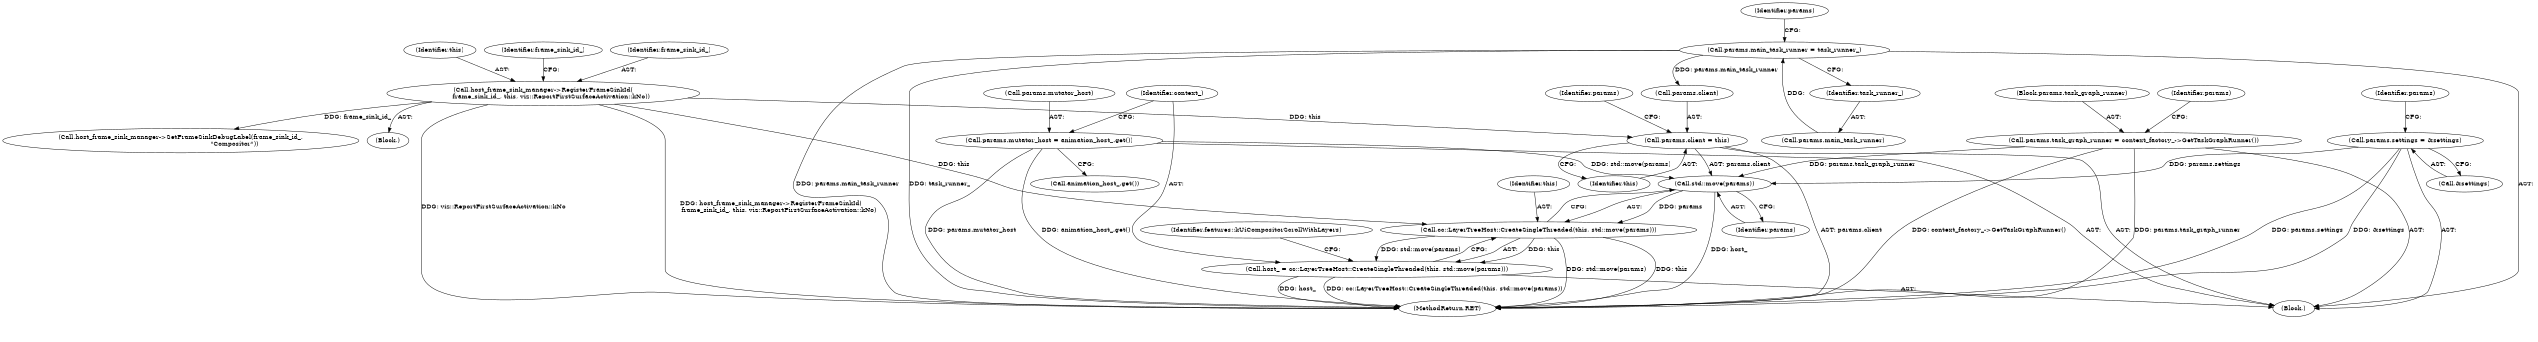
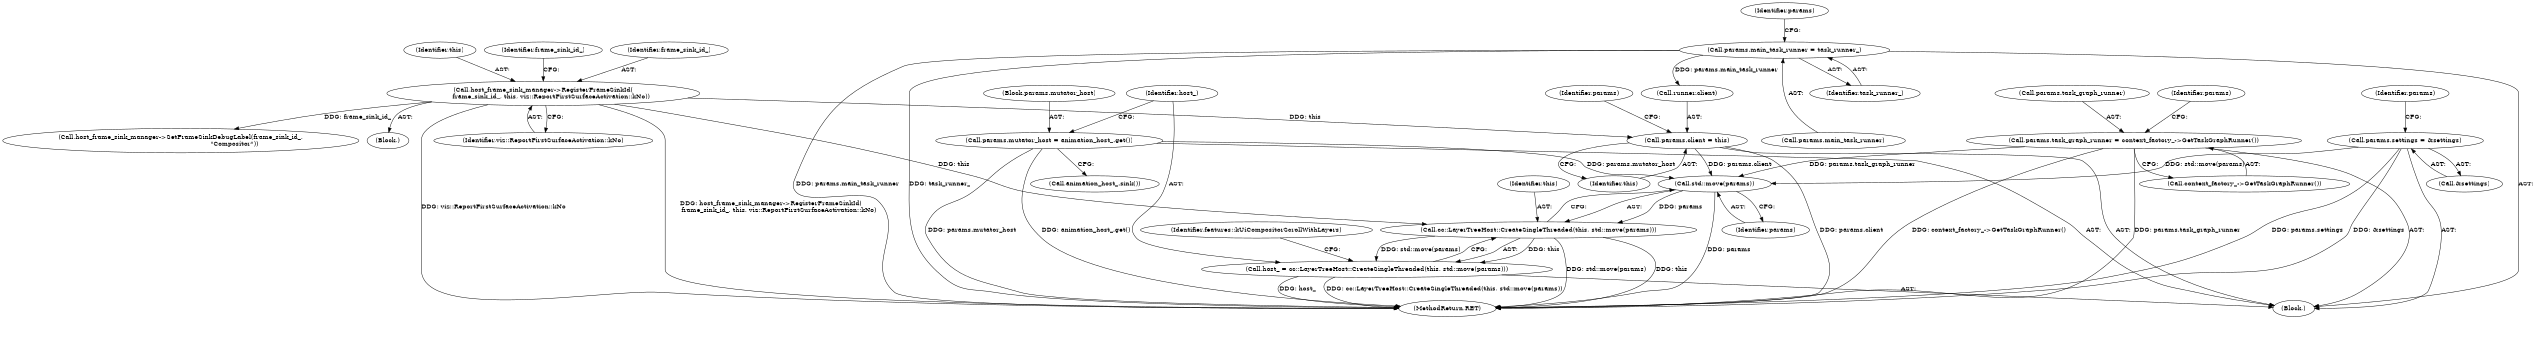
  digraph {
    n1 [label="(Call,std::move(params))"]
    n2 [label="(Call,cc::LayerTreeHost::CreateSingleThreaded(this, std::move(params)))"]
    n3 [label="(Identifier,params)"]
    n4 [label="(MethodReturn,RET)"]
    n5 [label="(Call,host_ = cc::LayerTreeHost::CreateSingleThreaded(this, std::move(params)))"]
    n6 [label="(Call,params.mutator_host = animation_host_.get())"]
    n7 [label="(Block,)"]
-   n8 [label="(Call,animation_host_.get())"]
+   n8 [label="(Call,animation_host_.sink())"]
    n9 [label="(Call,params.main_task_runner = task_runner_)"]
    n10 [label="(Identifier,task_runner_)"]
-   n11 [label="(Call,params.client)"]
+   n11 [label="(Call,runner.client)"]
    n12 [label="(Call,params.client = this)"]
    n13 [label="(Identifier,this)"]
    n14 [label="(Call,host_frame_sink_manager->RegisterFrameSinkId(\n        frame_sink_id_, this, viz::ReportFirstSurfaceActivation::kNo))"]
+   n15 [label="(Identifier,viz::ReportFirstSurfaceActivation::kNo)"]
    n16 [label="(Call,host_frame_sink_manager->SetFrameSinkDebugLabel(frame_sink_id_,\n                                                     \"Compositor\"))"]
    n17 [label="(Block,)"]
    n18 [label="(Call,params.task_graph_runner = context_factory_->GetTaskGraphRunner())"]
+   n19 [label="(Call,context_factory_->GetTaskGraphRunner())"]
    n20 [label="(Call,params.settings = &settings)"]
    n21 [label="(Call,&settings)"]
    n22 [label="(Identifier,params)"]
    n23 [label="(Identifier,params)"]
-   n24 [label="(Block,params.task_graph_runner)"]
+   n24 [label="(Call,params.task_graph_runner)"]
    n25 [label="(Identifier,frame_sink_id_)"]
    n26 [label="(Identifier,params)"]
    n27 [label="(Identifier,this)"]
    n28 [label="(Identifier,features::kUiCompositorScrollWithLayers)"]
    n29 [label="(Identifier,this)"]
    n30 [label="(Identifier,frame_sink_id_)"]
-   n31 [label="(Identifier,context_)"]
+   n31 [label="(Identifier,host_)"]
    n32 [label="(Identifier,params)"]
-   n33 [label="(Call,params.mutator_host)"]
+   n33 [label="(Block,params.mutator_host)"]
    n34 [label="(Call,params.main_task_runner)"]
    n1 -> n2 [label="AST: "]
    n1 -> n2 [label="DDG: params"]
    n1 -> n3 [label="CFG: "]
-   n1 -> n4 [label="DDG: host_"]
+   n1 -> n4 [label="DDG: params"]
    n2 -> n1 [label="CFG: "]
    n2 -> n4 [label="DDG: this"]
    n2 -> n4 [label="DDG: std::move(params)"]
    n2 -> n5 [label="AST: "]
    n2 -> n5 [label="DDG: this"]
    n2 -> n5 [label="DDG: std::move(params)"]
    n3 -> n1 [label="AST: "]
    n5 -> n2 [label="CFG: "]
    n5 -> n4 [label="DDG: host_"]
    n5 -> n4 [label="DDG: cc::LayerTreeHost::CreateSingleThreaded(this, std::move(params))"]
    n5 -> n7 [label="AST: "]
-   n6 -> n1 [label="DDG: std::move(params)"]
+   n6 -> n1 [label="DDG: params.mutator_host"]
    n6 -> n4 [label="DDG: params.mutator_host"]
    n6 -> n4 [label="DDG: animation_host_.get()"]
    n6 -> n7 [label="AST: "]
    n6 -> n8 [label="CFG: "]
    n9 -> n4 [label="DDG: params.main_task_runner"]
    n9 -> n4 [label="DDG: task_runner_"]
    n9 -> n7 [label="AST: "]
-   n9 -> n10 [label="CFG: "]
+   n9 -> n10 [label="AST: "]
    n9 -> n11 [label="DDG: params.main_task_runner"]
-   n10 -> n34 [label="AST: "]
+   n10 -> n9 [label="AST: "]
    n11 -> n12 [label="AST: "]
-   n12 -> n1 [label="AST: params.client"]
-   n12 -> n4 [label="AST: params.client"]
+   n12 -> n1 [label="DDG: params.client"]
+   n12 -> n4 [label="DDG: params.client"]
    n12 -> n7 [label="AST: "]
    n12 -> n13 [label="CFG: "]
    n13 -> n12 [label="AST: "]
    n14 -> n2 [label="DDG: this"]
    n14 -> n4 [label="DDG: viz::ReportFirstSurfaceActivation::kNo"]
    n14 -> n4 [label="DDG: host_frame_sink_manager->RegisterFrameSinkId(\n        frame_sink_id_, this, viz::ReportFirstSurfaceActivation::kNo)"]
    n14 -> n12 [label="DDG: this"]
+   n14 -> n15 [label="CFG: "]
    n14 -> n16 [label="DDG: frame_sink_id_"]
    n14 -> n17 [label="AST: "]
+   n15 -> n14 [label="AST: "]
    n18 -> n1 [label="DDG: params.task_graph_runner"]
    n18 -> n4 [label="DDG: context_factory_->GetTaskGraphRunner()"]
    n18 -> n4 [label="DDG: params.task_graph_runner"]
    n18 -> n7 [label="AST: "]
-   n20 -> n1 [label="DDG: params.settings"]
+   n18 -> n19 [label="CFG: "]
+   n19 -> n18 [label="AST: "]
+   n20 -> n1 [label="DDG: std::move(params)"]
    n20 -> n4 [label="DDG: params.settings"]
    n20 -> n4 [label="DDG: &settings"]
    n20 -> n7 [label="AST: "]
-   n20 -> n21 [label="CFG: "]
+   n20 -> n21 [label="AST: "]
    n21 -> n20 [label="AST: "]
    n22 -> n20 [label="CFG: "]
    n23 -> n12 [label="CFG: "]
    n24 -> n18 [label="AST: "]
    n25 -> n14 [label="AST: "]
    n26 -> n9 [label="CFG: "]
    n27 -> n2 [label="AST: "]
    n28 -> n5 [label="CFG: "]
    n29 -> n14 [label="AST: "]
    n30 -> n14 [label="CFG: "]
    n31 -> n5 [label="AST: "]
    n31 -> n6 [label="CFG: "]
    n32 -> n18 [label="CFG: "]
    n33 -> n6 [label="AST: "]
-   n34 -> n9 [label="DDG: "]
+   n34 -> n9 [label="AST: "]
  }
